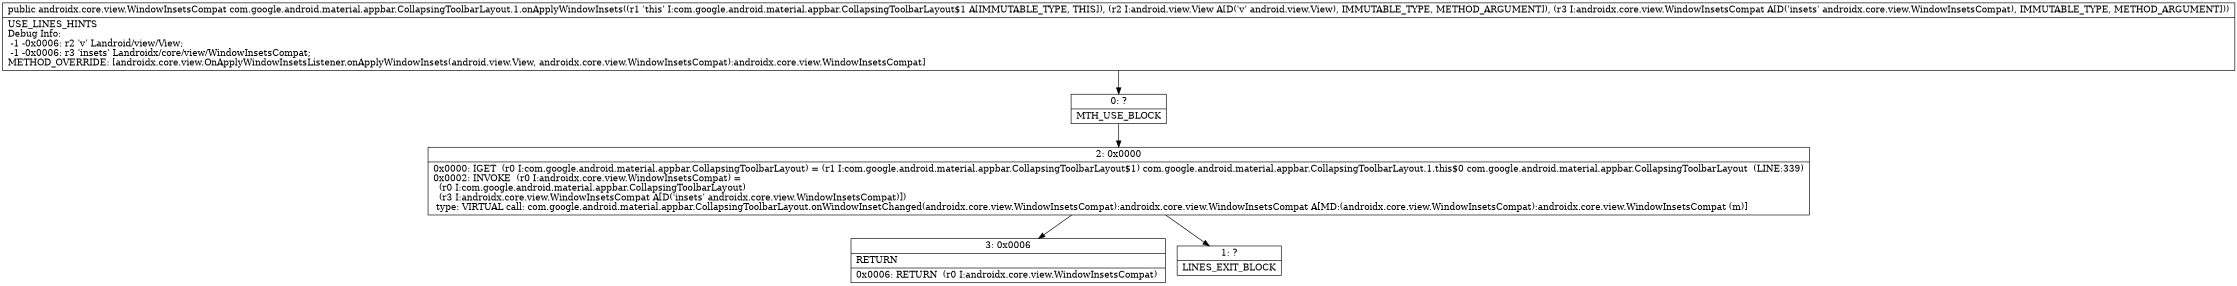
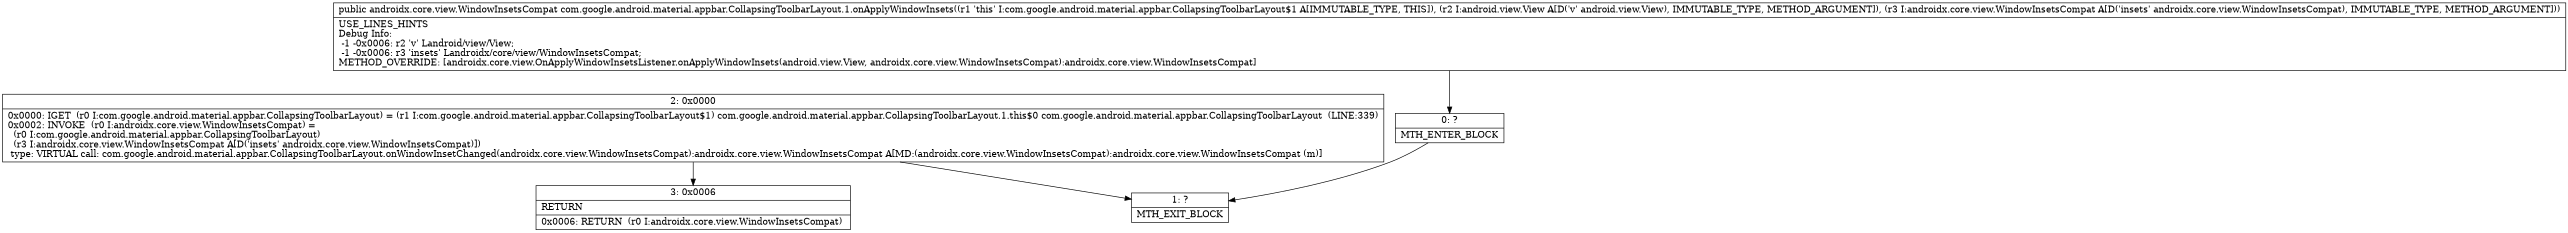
  digraph {
    node [shape=record]
-   n1 [label="{0\:\ ?|MTH_USE_BLOCK\l}"]
+   n1 [label="{0\:\ ?|MTH_ENTER_BLOCK\l}"]
    n2 [label="{2\:\ 0x0000|0x0000: IGET  (r0 I:com.google.android.material.appbar.CollapsingToolbarLayout) = (r1 I:com.google.android.material.appbar.CollapsingToolbarLayout$1) com.google.android.material.appbar.CollapsingToolbarLayout.1.this$0 com.google.android.material.appbar.CollapsingToolbarLayout  (LINE:339)\l0x0002: INVOKE  (r0 I:androidx.core.view.WindowInsetsCompat) = \l  (r0 I:com.google.android.material.appbar.CollapsingToolbarLayout)\l  (r3 I:androidx.core.view.WindowInsetsCompat A[D('insets' androidx.core.view.WindowInsetsCompat)])\l type: VIRTUAL call: com.google.android.material.appbar.CollapsingToolbarLayout.onWindowInsetChanged(androidx.core.view.WindowInsetsCompat):androidx.core.view.WindowInsetsCompat A[MD:(androidx.core.view.WindowInsetsCompat):androidx.core.view.WindowInsetsCompat (m)]\l}"]
    n3 [label="{3\:\ 0x0006|RETURN\l|0x0006: RETURN  (r0 I:androidx.core.view.WindowInsetsCompat) \l}"]
-   n4 [label="{1\:\ ?|LINES_EXIT_BLOCK\l}"]
+   n4 [label="{1\:\ ?|MTH_EXIT_BLOCK\l}"]
    n5 [label="{public androidx.core.view.WindowInsetsCompat com.google.android.material.appbar.CollapsingToolbarLayout.1.onApplyWindowInsets((r1 'this' I:com.google.android.material.appbar.CollapsingToolbarLayout$1 A[IMMUTABLE_TYPE, THIS]), (r2 I:android.view.View A[D('v' android.view.View), IMMUTABLE_TYPE, METHOD_ARGUMENT]), (r3 I:androidx.core.view.WindowInsetsCompat A[D('insets' androidx.core.view.WindowInsetsCompat), IMMUTABLE_TYPE, METHOD_ARGUMENT]))  | USE_LINES_HINTS\lDebug Info:\l  \-1 \-0x0006: r2 'v' Landroid\/view\/View;\l  \-1 \-0x0006: r3 'insets' Landroidx\/core\/view\/WindowInsetsCompat;\lMETHOD_OVERRIDE: [androidx.core.view.OnApplyWindowInsetsListener.onApplyWindowInsets(android.view.View, androidx.core.view.WindowInsetsCompat):androidx.core.view.WindowInsetsCompat]\l}"]
-   n1 -> n2
+   n1 -> n4
    n2 -> n3
    n2 -> n4
    n5 -> n1
  }
